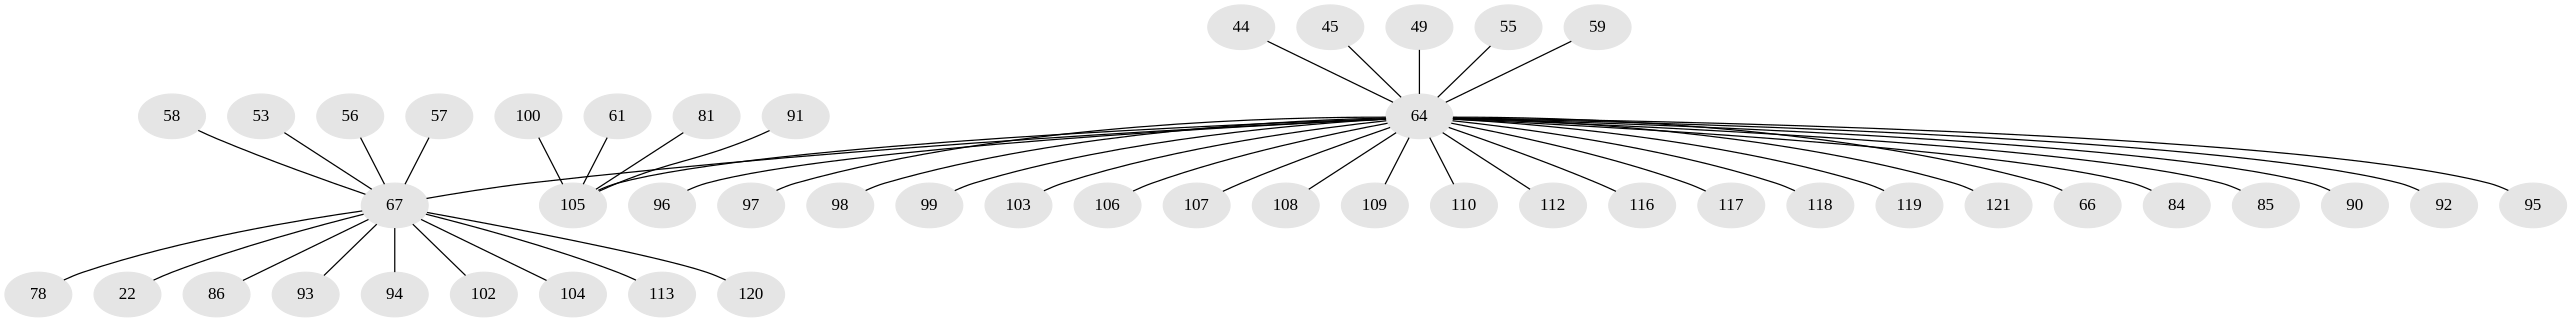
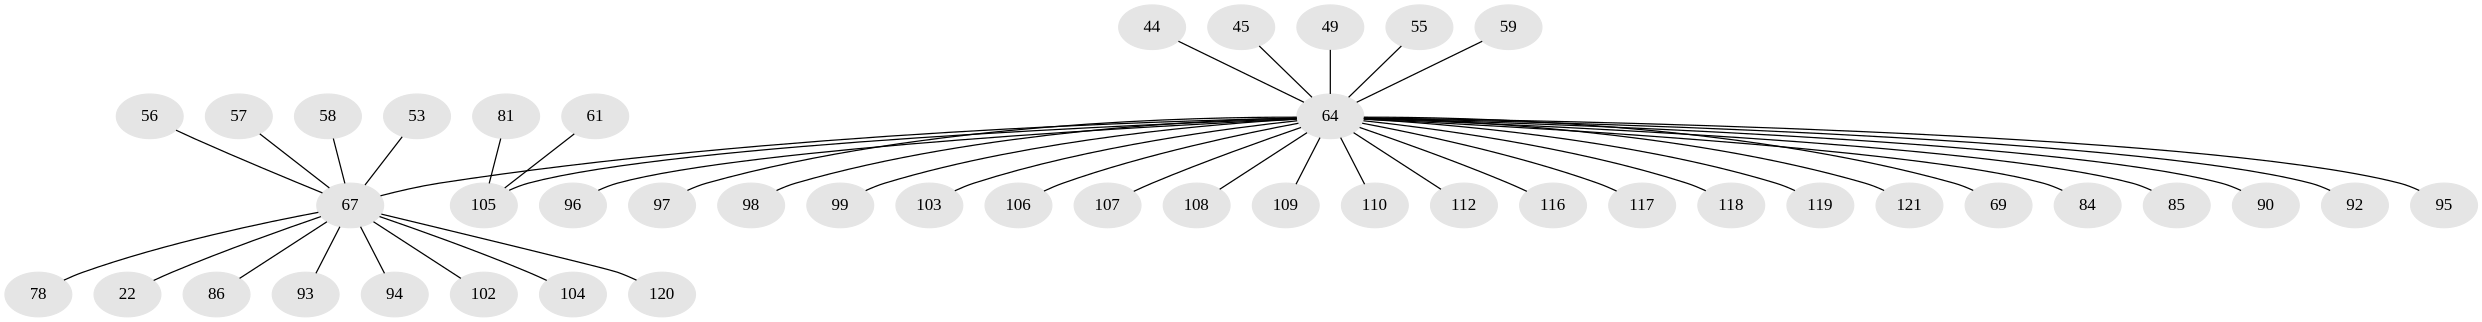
  graph {
    fontname="Liberation Serif"
    node [color=gray90 fontname="Liberation Serif" style=filled]
    edge [fontname="Liberation Serif"]
    64 [super="+36+37"]
    67 [super="+18+22+62+27+16+29+47"]
    105 [super="+4+63"]
-   69 [super="+66" label=66]
+   69 [super="+66"]
    84
    85 [super="+19"]
    90 [super="+23+60+70+75"]
    92 [super="+30+71"]
    95 [super="+41"]
    96 [super="+76"]
    97 [super="+88"]
    98 [super="+17"]
    99 [super="+25"]
    103
    106 [super="+89+101"]
    107
    108 [super="+77"]
    109 [super="+50"]
    110 [super="+8+15"]
    112 [super="+111"]
    116
    117 [super="+48"]
    118 [super="+73"]
    119 [super="+72"]
    121 [super="+115"]
    44
    45
    49
    78
    n30 [label=22]
    86
    93
    94 [super="+38+54+87"]
    102
    104 [super="+65"]
-   113
    120 [super="+114"]
    53
    55
    56
    57
    58
    59
    61 [super="+46"]
    81
-   91
-   100
    64 -- 67 [weight=2]
    64 -- 105 [weight=2]
    64 -- 69
    64 -- 84
    64 -- 85
    64 -- 90
    64 -- 92
    64 -- 95
    64 -- 96
    64 -- 97
    64 -- 98
    64 -- 99
    64 -- 103
    64 -- 106
    64 -- 107
    64 -- 108
    64 -- 109
    64 -- 110
    64 -- 112
    64 -- 116
    64 -- 117
    64 -- 118
    64 -- 119
    64 -- 121
    67 -- 78
    67 -- n30
    67 -- 86
    67 -- 93
    67 -- 94
    67 -- 102
    67 -- 104
-   67 -- 113
    67 -- 120
    44 -- 64
    45 -- 64
    49 -- 64
    53 -- 67
    55 -- 64
    56 -- 67
    57 -- 67
    58 -- 67
    59 -- 64
    61 -- 105
    81 -- 105
-   91 -- 105
-   100 -- 105
  }
